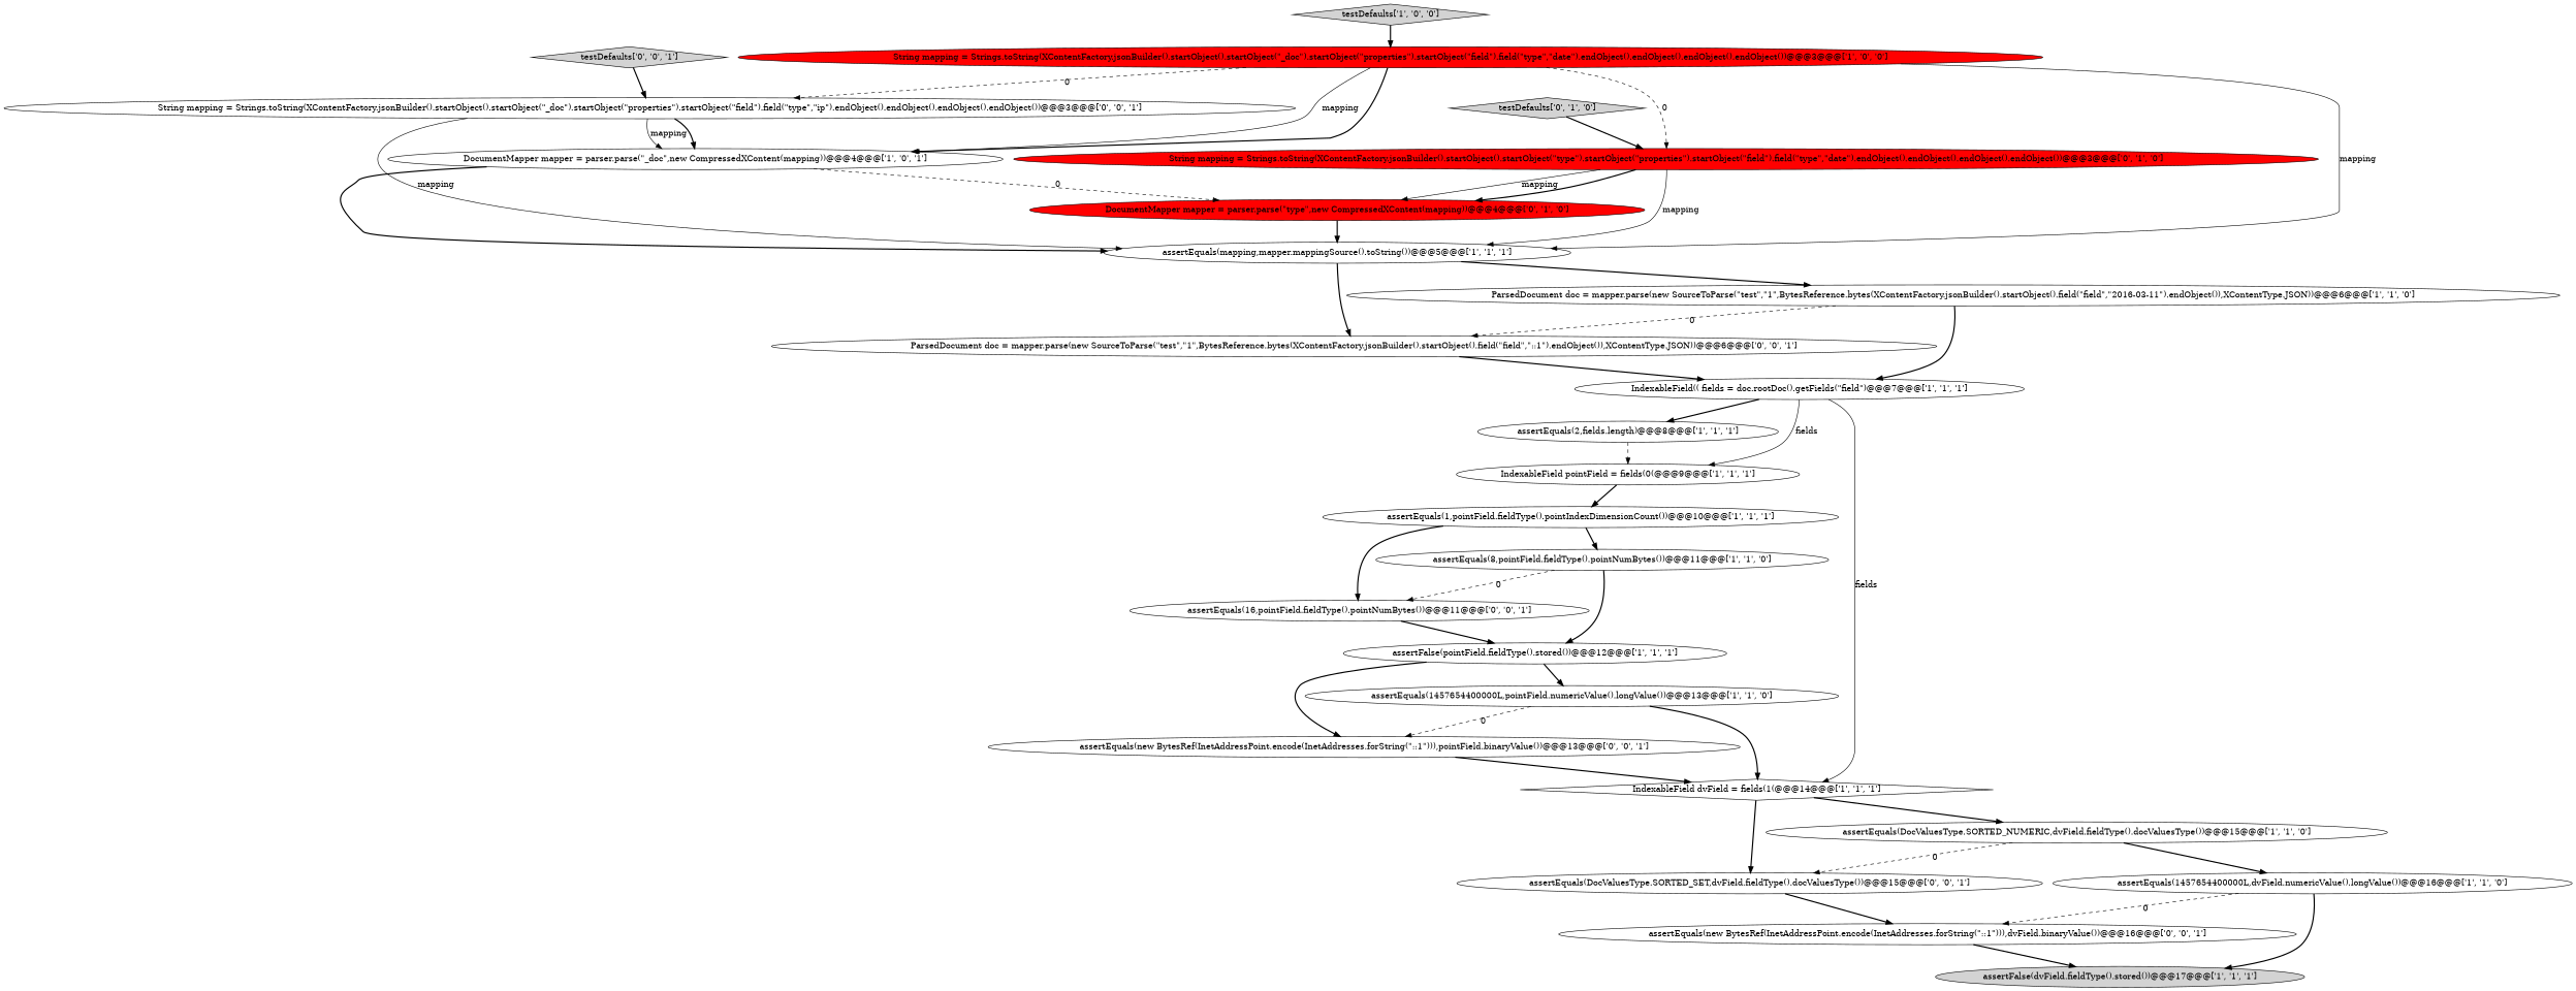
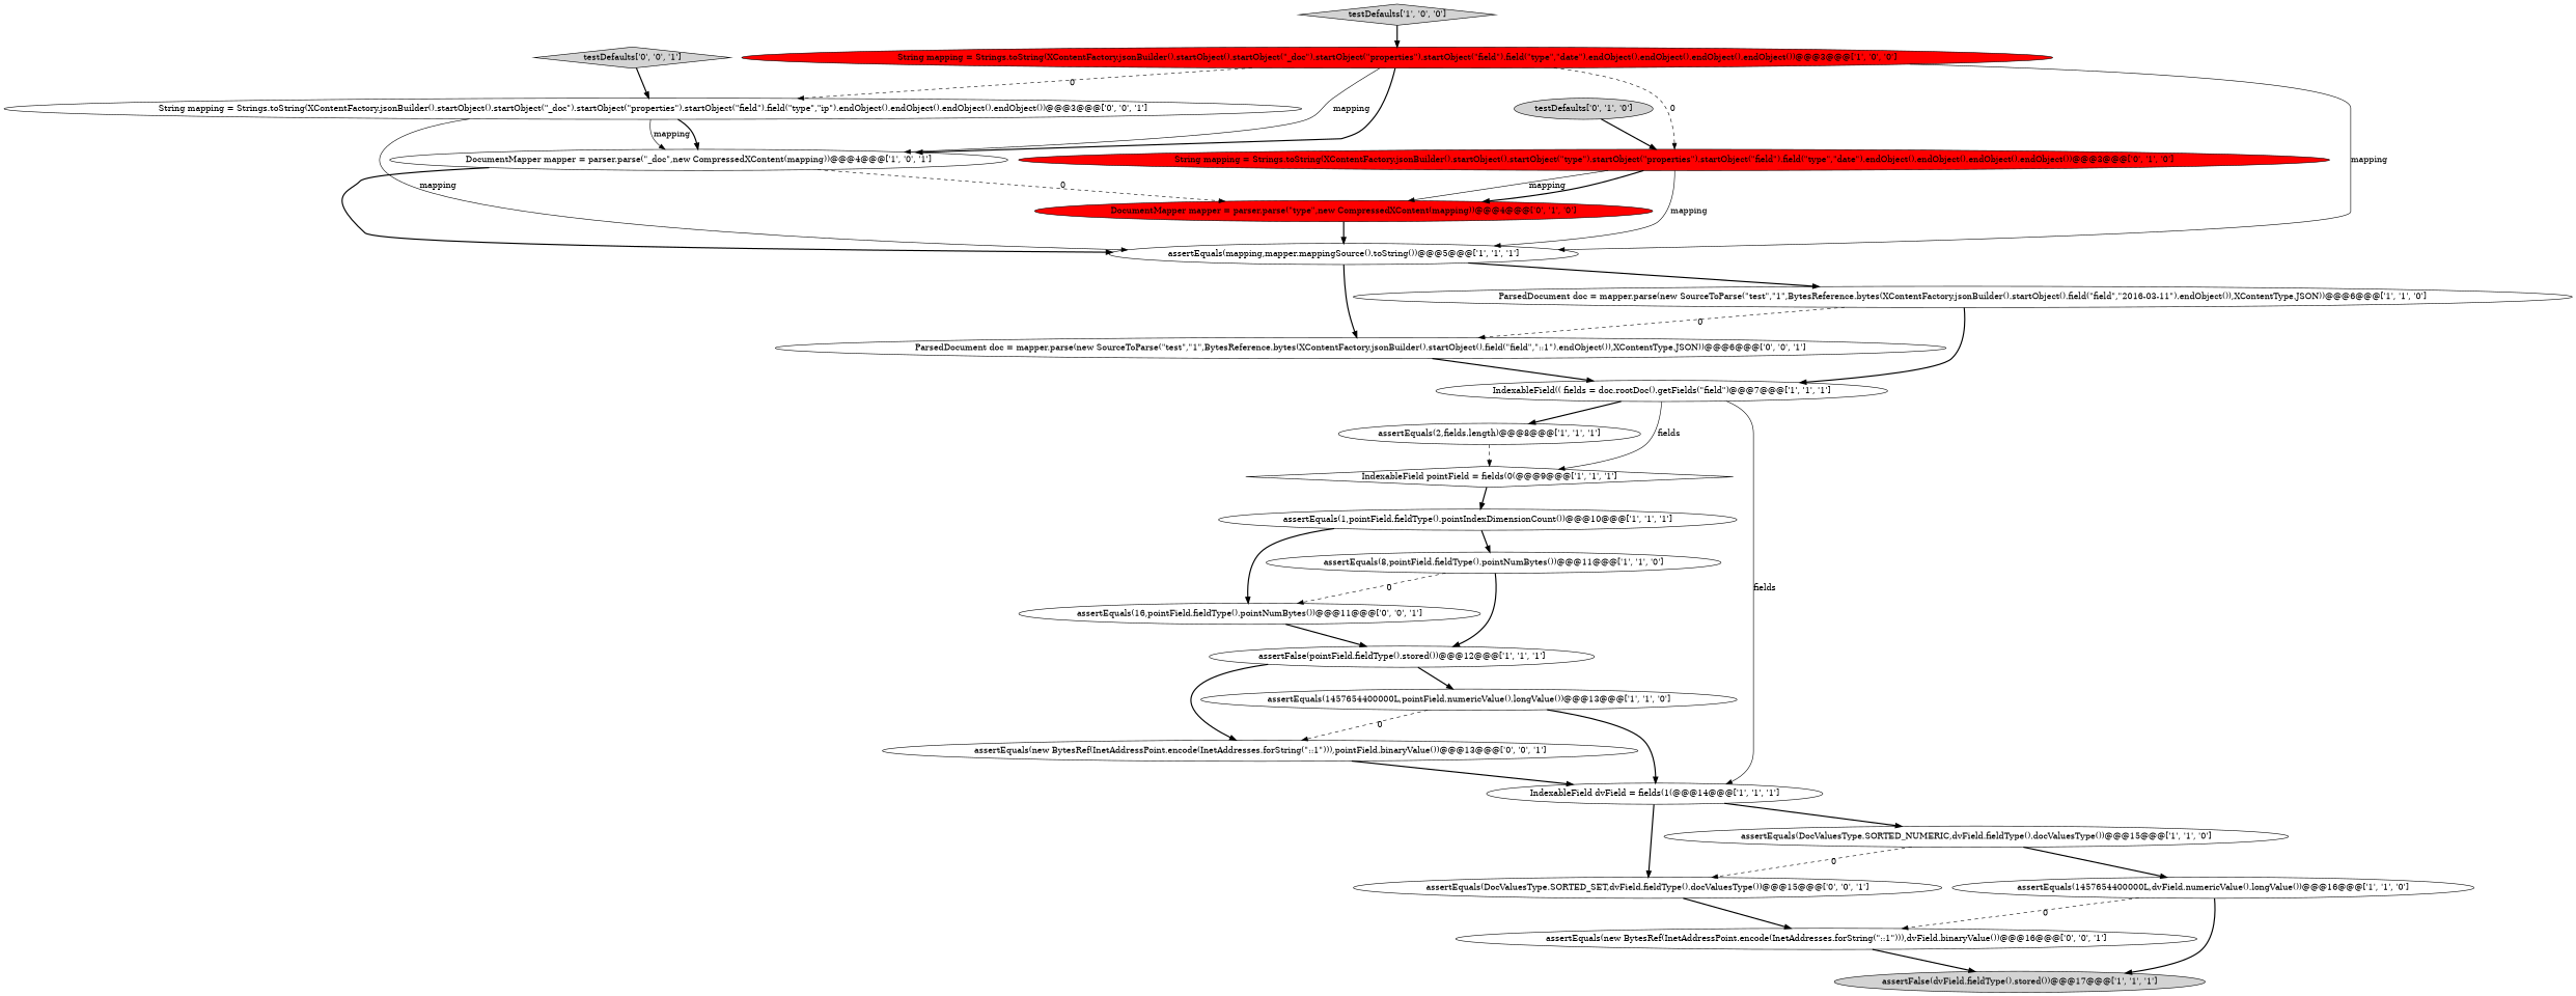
  digraph {
    node [fillcolor=white shape=ellipse style=filled]
    edge [style=bold]
    n1 [label="assertEquals(DocValuesType.SORTED_SET,dvField.fieldType().docValuesType())@@@15@@@['0', '0', '1']"]
    n2 [label="assertEquals(new BytesRef(InetAddressPoint.encode(InetAddresses.forString(\"::1\"))),dvField.binaryValue())@@@16@@@['0', '0', '1']"]
    n3 [fillcolor=lightgray label="assertFalse(dvField.fieldType().stored())@@@17@@@['1', '1', '1']"]
    n4 [label="DocumentMapper mapper = parser.parse(\"_doc\",new CompressedXContent(mapping))@@@4@@@['1', '0', '1']"]
    n5 [label="assertEquals(mapping,mapper.mappingSource().toString())@@@5@@@['1', '1', '1']"]
    n6 [fillcolor=red label="DocumentMapper mapper = parser.parse(\"type\",new CompressedXContent(mapping))@@@4@@@['0', '1', '0']"]
    n7 [label="ParsedDocument doc = mapper.parse(new SourceToParse(\"test\",\"1\",BytesReference.bytes(XContentFactory.jsonBuilder().startObject().field(\"field\",\"::1\").endObject()),XContentType.JSON))@@@6@@@['0', '0', '1']"]
    n8 [label="ParsedDocument doc = mapper.parse(new SourceToParse(\"test\",\"1\",BytesReference.bytes(XContentFactory.jsonBuilder().startObject().field(\"field\",\"2016-03-11\").endObject()),XContentType.JSON))@@@6@@@['1', '1', '0']"]
    n9 [label="assertEquals(1457654400000L,pointField.numericValue().longValue())@@@13@@@['1', '1', '0']"]
    n10 [label="assertEquals(new BytesRef(InetAddressPoint.encode(InetAddresses.forString(\"::1\"))),pointField.binaryValue())@@@13@@@['0', '0', '1']"]
-   n11 [label="IndexableField dvField = fields(1(@@@14@@@['1', '1', '1']" shape=diamond]
+   n11 [label="IndexableField dvField = fields(1(@@@14@@@['1', '1', '1']"]
    n12 [label="assertEquals(DocValuesType.SORTED_NUMERIC,dvField.fieldType().docValuesType())@@@15@@@['1', '1', '0']"]
    n13 [label="IndexableField(( fields = doc.rootDoc().getFields(\"field\")@@@7@@@['1', '1', '1']"]
-   n14 [label="IndexableField pointField = fields(0(@@@9@@@['1', '1', '1']"]
+   n14 [label="IndexableField pointField = fields(0(@@@9@@@['1', '1', '1']" shape=diamond]
    n15 [label="assertEquals(2,fields.length)@@@8@@@['1', '1', '1']"]
    n16 [label="assertEquals(1,pointField.fieldType().pointIndexDimensionCount())@@@10@@@['1', '1', '1']"]
    n17 [label="assertEquals(16,pointField.fieldType().pointNumBytes())@@@11@@@['0', '0', '1']"]
    n18 [label="assertEquals(8,pointField.fieldType().pointNumBytes())@@@11@@@['1', '1', '0']"]
    n19 [label="assertEquals(1457654400000L,dvField.numericValue().longValue())@@@16@@@['1', '1', '0']"]
    n20 [fillcolor=red label="String mapping = Strings.toString(XContentFactory.jsonBuilder().startObject().startObject(\"type\").startObject(\"properties\").startObject(\"field\").field(\"type\",\"date\").endObject().endObject().endObject().endObject())@@@3@@@['0', '1', '0']"]
    n21 [fillcolor=lightgray label="testDefaults['1', '0', '0']" shape=diamond]
    n22 [fillcolor=red label="String mapping = Strings.toString(XContentFactory.jsonBuilder().startObject().startObject(\"_doc\").startObject(\"properties\").startObject(\"field\").field(\"type\",\"date\").endObject().endObject().endObject().endObject())@@@3@@@['1', '0', '0']"]
    n23 [label="String mapping = Strings.toString(XContentFactory.jsonBuilder().startObject().startObject(\"_doc\").startObject(\"properties\").startObject(\"field\").field(\"type\",\"ip\").endObject().endObject().endObject().endObject())@@@3@@@['0', '0', '1']"]
    n24 [fillcolor=lightgray label="testDefaults['0', '0', '1']" shape=diamond]
-   n25 [fillcolor=lightgray label="testDefaults['0', '1', '0']" shape=diamond]
+   n25 [fillcolor=lightgray label="testDefaults['0', '1', '0']"]
    n26 [label="assertFalse(pointField.fieldType().stored())@@@12@@@['1', '1', '1']"]
    n1 -> n2
    n2 -> n3
    n4 -> n5
    n4 -> n6 [label=0 style=dashed]
    n5 -> n7
    n5 -> n8
    n6 -> n5
    n7 -> n13
    n8 -> n7 [label=0 style=dashed]
    n8 -> n13
    n9 -> n10 [label=0 style=dashed]
    n9 -> n11
    n10 -> n11
    n11 -> n1
    n11 -> n12
    n12 -> n1 [label=0 style=dashed]
    n12 -> n19
    n13 -> n11 [label=fields style=solid]
    n13 -> n14 [label=fields style=solid]
    n13 -> n15
    n14 -> n16
    n15 -> n14 [style=dashed]
    n16 -> n17
    n16 -> n18
    n17 -> n26
    n18 -> n17 [label=0 style=dashed]
    n18 -> n26
    n19 -> n2 [label=0 style=dashed]
    n19 -> n3
    n20 -> n5 [label=mapping style=solid]
    n20 -> n6 [label=mapping style=solid]
    n20 -> n6
    n21 -> n22
    n22 -> n4
    n22 -> n4 [label=mapping style=solid]
    n22 -> n5 [label=mapping style=solid]
    n22 -> n20 [label=0 style=dashed]
    n22 -> n23 [label=0 style=dashed]
    n23 -> n4 [label=mapping style=solid]
    n23 -> n4
    n23 -> n5 [label=mapping style=solid]
    n24 -> n23
    n25 -> n20
    n26 -> n9
    n26 -> n10
  }
